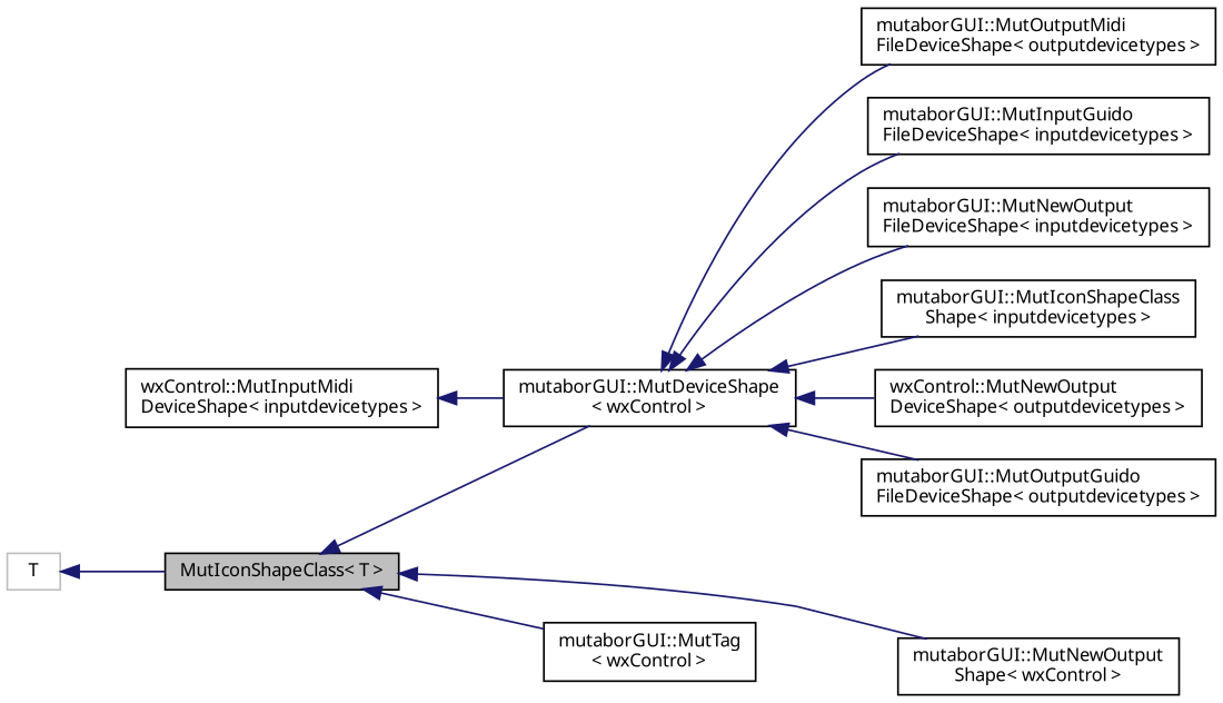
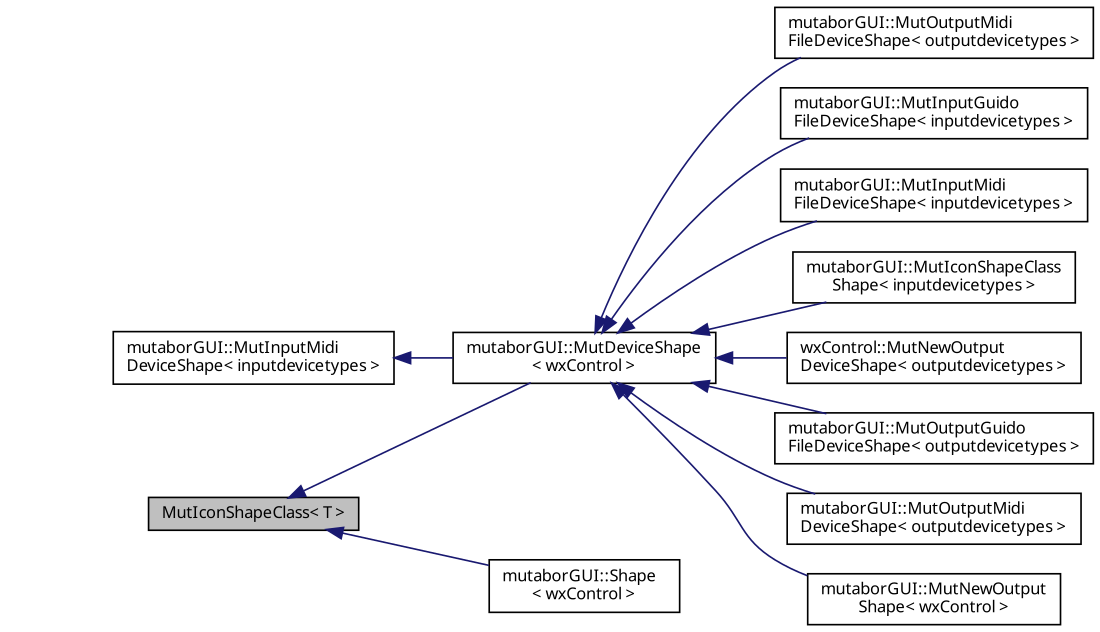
  digraph {
    rankdir=LR
    node [color=black fillcolor=white fontname=Sans fontsize=10 shape=record style=filled]
    edge [color=midnightblue dir=back fontname=Sans fontsize=10 labelfontname=Sans labelfontsize=10 style=solid]
    n1 [fillcolor=grey75 fontcolor=black height=0.2 label="MutIconShapeClass\< T \>" width=0.4]
    n2 [height=0.2 label="mutaborGUI::MutNewOutput\lShape\< wxControl \>" width=0.4]
    n3 [height=0.2 label="mutaborGUI::MutDeviceShape\l\< wxControl \>" width=0.4]
-   n4 [height=0.2 label="mutaborGUI::MutTag\l\< wxControl \>" width=0.4]
+   n4 [height=0.2 label="mutaborGUI::Shape\l\< wxControl \>" width=0.4]
    n5 [height=0.2 label="mutaborGUI::MutInputGuido\lFileDeviceShape\< inputdevicetypes \>" width=0.4]
-   n6 [height=0.2 label="mutaborGUI::MutNewOutput\lFileDeviceShape\< inputdevicetypes \>" width=0.4]
+   n6 [height=0.2 label="mutaborGUI::MutInputMidi\lFileDeviceShape\< inputdevicetypes \>" width=0.4]
    n7 [height=0.2 label="mutaborGUI::MutIconShapeClass\lShape\< inputdevicetypes \>" width=0.4]
    n8 [height=0.2 label="wxControl::MutNewOutput\lDeviceShape\< outputdevicetypes \>" width=0.4]
    n9 [height=0.2 label="mutaborGUI::MutOutputGuido\lFileDeviceShape\< outputdevicetypes \>" width=0.4]
+   n10 [height=0.2 label="mutaborGUI::MutOutputMidi\lDeviceShape\< outputdevicetypes \>" width=0.4]
    n11 [height=0.2 label="mutaborGUI::MutOutputMidi\lFileDeviceShape\< outputdevicetypes \>" width=0.4]
-   n12 [color=grey75 height=0.2 label=T width=0.4]
-   n13 [height=0.2 label="wxControl::MutInputMidi\lDeviceShape\< inputdevicetypes \>" width=0.4]
-   n1 -> n2
+   n13 [height=0.2 label="mutaborGUI::MutInputMidi\lDeviceShape\< inputdevicetypes \>" width=0.4]
+   n3 -> n2
    n1 -> n3
    n1 -> n4
    n3 -> n5
    n3 -> n6
    n3 -> n7
    n3 -> n8
    n3 -> n9
+   n3 -> n10
    n3 -> n11
-   n12 -> n1
    n13 -> n3
  }
